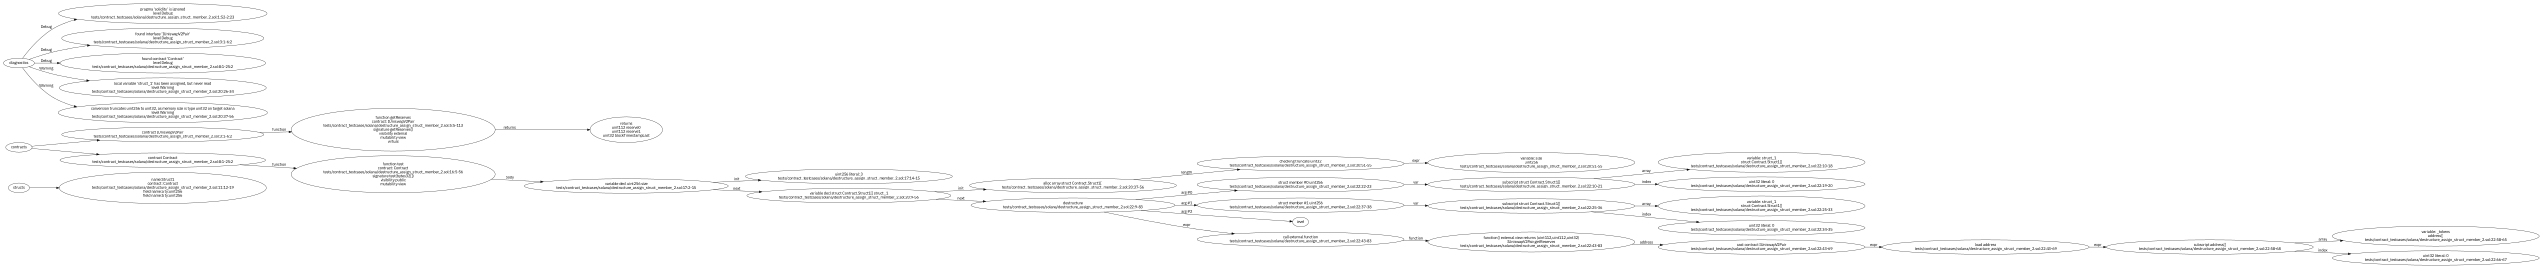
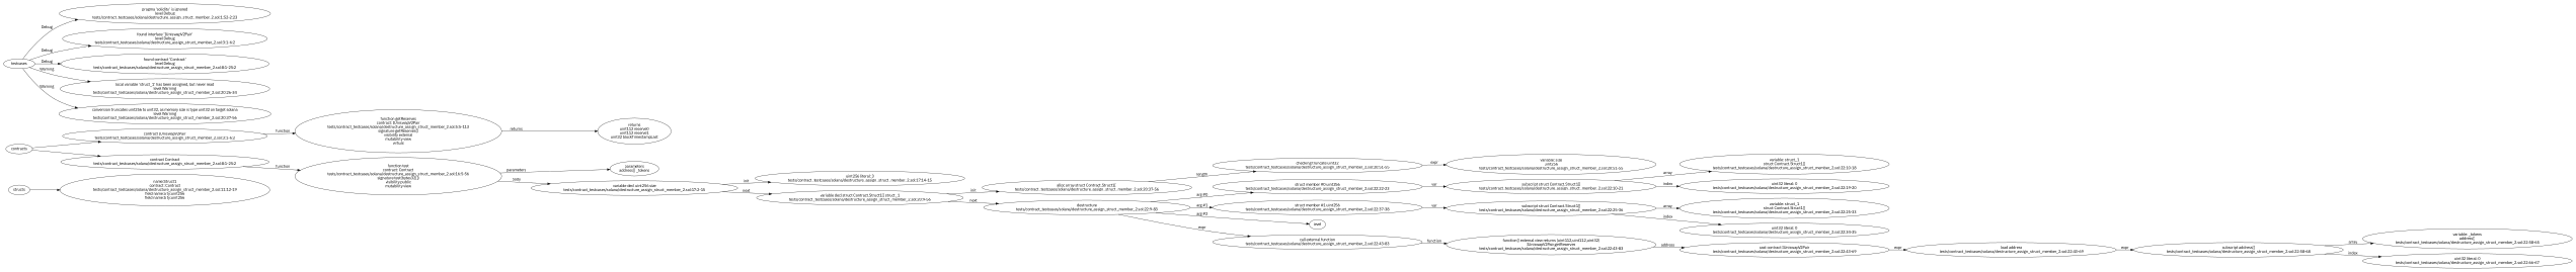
  strict digraph {
    fontname="IBM Plex Sans"
    rankdir=LR
    node [fontname="IBM Plex Sans"]
    edge [fontname="IBM Plex Sans"]
    n1 [label="name:Struct1\ncontract: Contract\ntests/contract_testcases/solana/destructure_assign_struct_member_2.sol:11:12-19\nfield name:a ty:uint256\nfield name:b ty:uint256"]
    n2 [label="contract IUniswapV2Pair\ntests/contract_testcases/solana/destructure_assign_struct_member_2.sol:3:1-6:2"]
    n3 [label="function getReserves\ncontract: IUniswapV2Pair\ntests/contract_testcases/solana/destructure_assign_struct_member_2.sol:5:5-113\nsignature getReserves()\nvisibility external\nmutability view\nvirtual"]
    n4 [label="returns\nuint112 reserve0\nuint112 reserve1\nuint32 blockTimestampLast"]
    n5 [label="contract Contract\ntests/contract_testcases/solana/destructure_assign_struct_member_2.sol:8:1-25:2"]
    n6 [label="function test\ncontract: Contract\ntests/contract_testcases/solana/destructure_assign_struct_member_2.sol:16:5-56\nsignature test(bytes32[])\nvisibility public\nmutability view"]
+   n7 [label="parameters\naddress[] _tokens"]
    n8 [label="variable decl uint256 size\ntests/contract_testcases/solana/destructure_assign_struct_member_2.sol:17:2-15"]
    n9 [label="uint256 literal: 3\ntests/contract_testcases/solana/destructure_assign_struct_member_2.sol:17:14-15"]
    n10 [label="variable decl struct Contract.Struct1[] struct_1\ntests/contract_testcases/solana/destructure_assign_struct_member_2.sol:20:9-56"]
    n11 [label="alloc array struct Contract.Struct1[]\ntests/contract_testcases/solana/destructure_assign_struct_member_2.sol:20:37-56"]
    n12 [label="destructure\ntests/contract_testcases/solana/destructure_assign_struct_member_2.sol:22:9-83"]
    n13 [label="checking truncate uint32\ntests/contract_testcases/solana/destructure_assign_struct_member_2.sol:20:51-55"]
    n14 [label="struct member #0 uint256\ntests/contract_testcases/solana/destructure_assign_struct_member_2.sol:22:22-23"]
    n15 [label="struct member #1 uint256\ntests/contract_testcases/solana/destructure_assign_struct_member_2.sol:22:37-38"]
    n16 [label=level]
    n17 [label="call external function\ntests/contract_testcases/solana/destructure_assign_struct_member_2.sol:22:43-83"]
    n18 [label="variable: size\nuint256\ntests/contract_testcases/solana/destructure_assign_struct_member_2.sol:20:51-55"]
    n19 [label="subscript struct Contract.Struct1[]\ntests/contract_testcases/solana/destructure_assign_struct_member_2.sol:22:10-21"]
    n20 [label="subscript struct Contract.Struct1[]\ntests/contract_testcases/solana/destructure_assign_struct_member_2.sol:22:25-36"]
    n21 [label="function() external view returns (uint112,uint112,uint32)\nIUniswapV2Pair.getReserves\ntests/contract_testcases/solana/destructure_assign_struct_member_2.sol:22:43-83"]
    n22 [label="variable: struct_1\nstruct Contract.Struct1[]\ntests/contract_testcases/solana/destructure_assign_struct_member_2.sol:22:10-18"]
    n23 [label="uint32 literal: 0\ntests/contract_testcases/solana/destructure_assign_struct_member_2.sol:22:19-20"]
    n24 [label="variable: struct_1\nstruct Contract.Struct1[]\ntests/contract_testcases/solana/destructure_assign_struct_member_2.sol:22:25-33"]
    n25 [label="uint32 literal: 0\ntests/contract_testcases/solana/destructure_assign_struct_member_2.sol:22:34-35"]
    n26 [label="cast contract IUniswapV2Pair\ntests/contract_testcases/solana/destructure_assign_struct_member_2.sol:22:43-69"]
    n27 [label="load address\ntests/contract_testcases/solana/destructure_assign_struct_member_2.sol:22:43-69"]
    n28 [label="subscript address[]\ntests/contract_testcases/solana/destructure_assign_struct_member_2.sol:22:58-68"]
    n29 [label="variable: _tokens\naddress[]\ntests/contract_testcases/solana/destructure_assign_struct_member_2.sol:22:58-65"]
    n30 [label="uint32 literal: 0\ntests/contract_testcases/solana/destructure_assign_struct_member_2.sol:22:66-67"]
    n31 [label="pragma 'solidity' is ignored\nlevel Debug\ntests/contract_testcases/solana/destructure_assign_struct_member_2.sol:1:52-2:23"]
    n32 [label="found interface 'IUniswapV2Pair'\nlevel Debug\ntests/contract_testcases/solana/destructure_assign_struct_member_2.sol:3:1-6:2"]
    n33 [label="found contract 'Contract'\nlevel Debug\ntests/contract_testcases/solana/destructure_assign_struct_member_2.sol:8:1-25:2"]
    n34 [label="local variable 'struct_1' has been assigned, but never read\nlevel Warning\ntests/contract_testcases/solana/destructure_assign_struct_member_2.sol:20:26-34"]
    n35 [label="conversion truncates uint256 to uint32, as memory size is type uint32 on target solana\nlevel Warning\ntests/contract_testcases/solana/destructure_assign_struct_member_2.sol:20:37-56"]
    structs
    contracts
-   diagnostics
+   diagnostics [label=testcases]
    n2 -> n3 [label=function]
    n3 -> n4 [label=returns]
    n5 -> n6 [label=function]
+   n6 -> n7 [label=parameters]
    n6 -> n8 [label=body]
    n8 -> n9 [label=init]
    n8 -> n10 [label=next]
    n10 -> n11 [label=init]
    n10 -> n12 [label=next]
    n11 -> n13 [label=length]
    n12 -> n14 [label="arg #0"]
    n12 -> n15 [label="arg #1"]
    n12 -> n16 [label="arg #2"]
    n12 -> n17 [label=expr]
    n13 -> n18 [label=expr]
    n14 -> n19 [label=var]
    n15 -> n20 [label=var]
    n17 -> n21 [label=function]
    n19 -> n22 [label=array]
    n19 -> n23 [label=index]
    n20 -> n24 [label=array]
    n20 -> n25 [label=index]
    n21 -> n26 [label=address]
    n26 -> n27 [label=expr]
    n27 -> n28 [label=expr]
    n28 -> n29 [label=array]
    n28 -> n30 [label=index]
    structs -> n1
    contracts -> n2
    contracts -> n5
    diagnostics -> n31 [label=Debug]
    diagnostics -> n32 [label=Debug]
    diagnostics -> n33 [label=Debug]
    diagnostics -> n34 [label=Warning]
    diagnostics -> n35 [label=Warning]
  }
